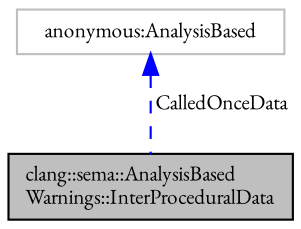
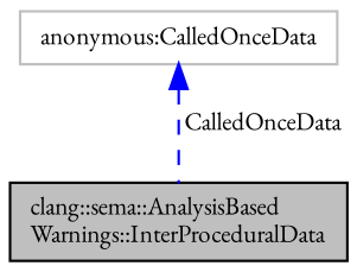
  digraph {
    fontname="EB Garamond"
    node [fontname="EB Garamond" fontsize=10 shape=record]
    n1 [color=black fillcolor=grey75 fontcolor=black height=0.2 label="clang::sema::AnalysisBased\lWarnings::InterProceduralData" style=filled width=0.4]
-   n2 [color=grey75 height=0.2 label="anonymous:AnalysisBased" width=0.4]
+   n2 [color=grey75 height=0.2 label="anonymous:CalledOnceData" width=0.4]
    n2 -> n1 [color=blue dir=back fontname="EB Garamond" fontsize=10 label=" CalledOnceData" labelfontname=Helvetica labelfontsize=10 style=dashed]
  }
